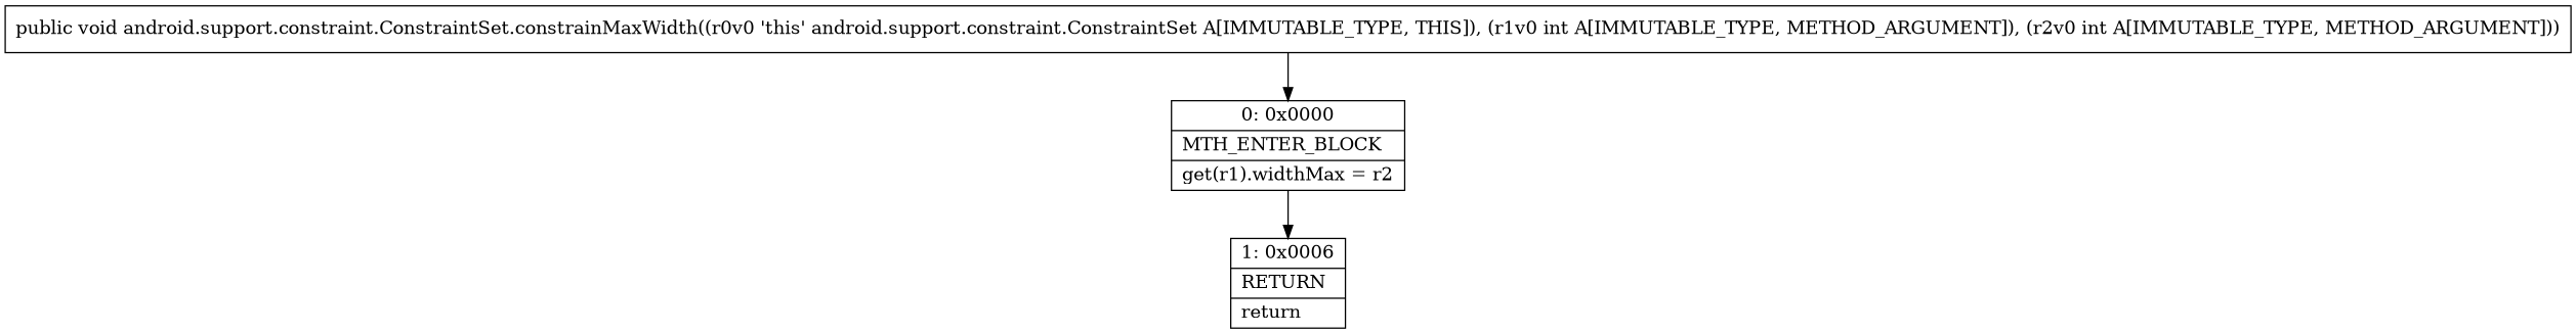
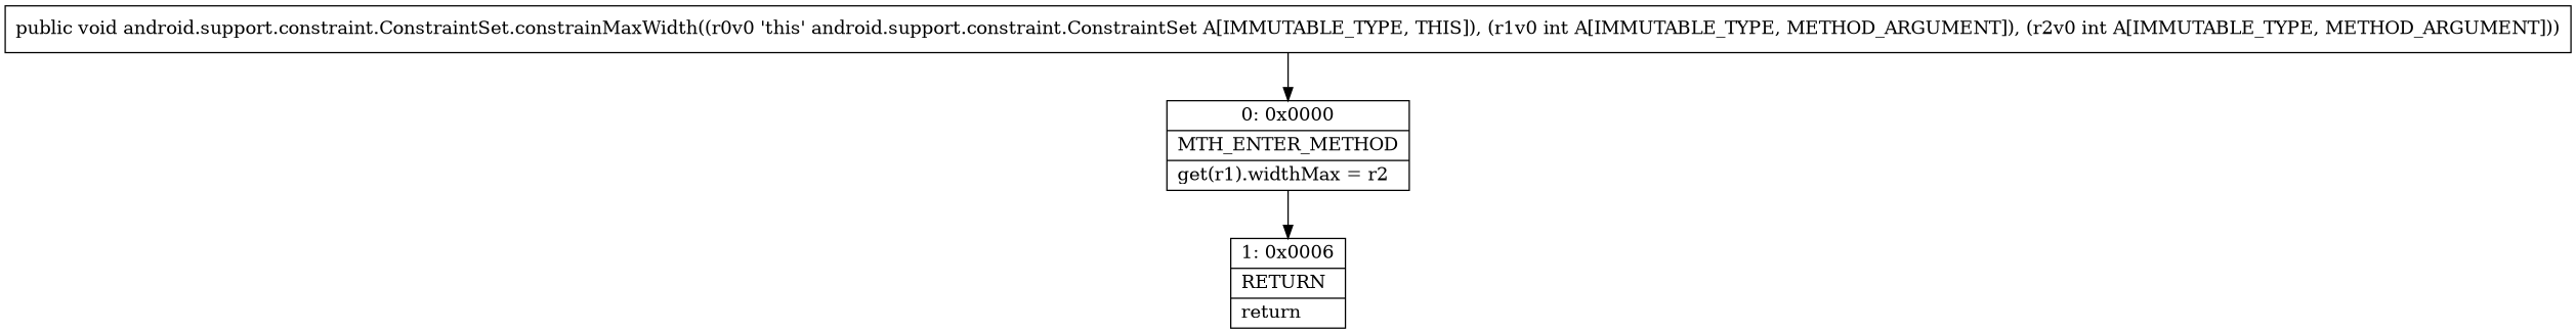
  digraph {
    node [shape=record]
-   n1 [label="{0\:\ 0x0000|MTH_ENTER_BLOCK\l|get(r1).widthMax = r2\l}"]
+   n1 [label="{0\:\ 0x0000|MTH_ENTER_METHOD\l|get(r1).widthMax = r2\l}"]
    n2 [label="{1\:\ 0x0006|RETURN\l|return\l}"]
    n3 [label="{public void android.support.constraint.ConstraintSet.constrainMaxWidth((r0v0 'this' android.support.constraint.ConstraintSet A[IMMUTABLE_TYPE, THIS]), (r1v0 int A[IMMUTABLE_TYPE, METHOD_ARGUMENT]), (r2v0 int A[IMMUTABLE_TYPE, METHOD_ARGUMENT])) }"]
    n1 -> n2
    n3 -> n1
  }
